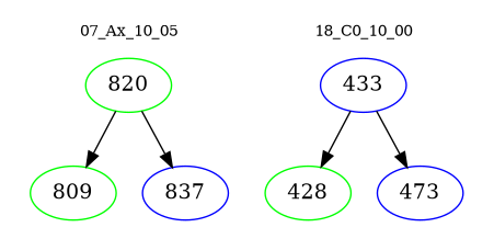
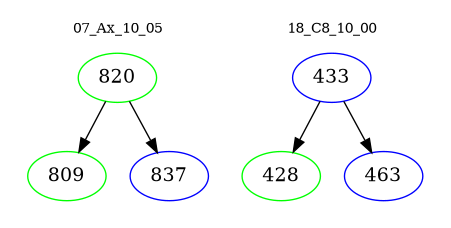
  digraph {
    node [color=green]
    edge [color=black]
    n1 [label=820]
    n2 [label=809]
    n3 [color=blue label=837]
    n4 [color=blue label=433]
    n5 [label=428]
-   n6 [color=blue label=473]
+   n6 [color=blue label=463]
    subgraph cluster_1 {
      color=white
      fontsize=10
      label="07_Ax_10_05"
      n1
      n2
      n3
    }
    subgraph cluster_2 {
      color=white
      fontsize=10
-     label="18_C0_10_00"
+     label="18_C8_10_00"
      n4
      n5
      n6
    }
    n1 -> n2
    n1 -> n3
    n4 -> n5
    n4 -> n6
  }
